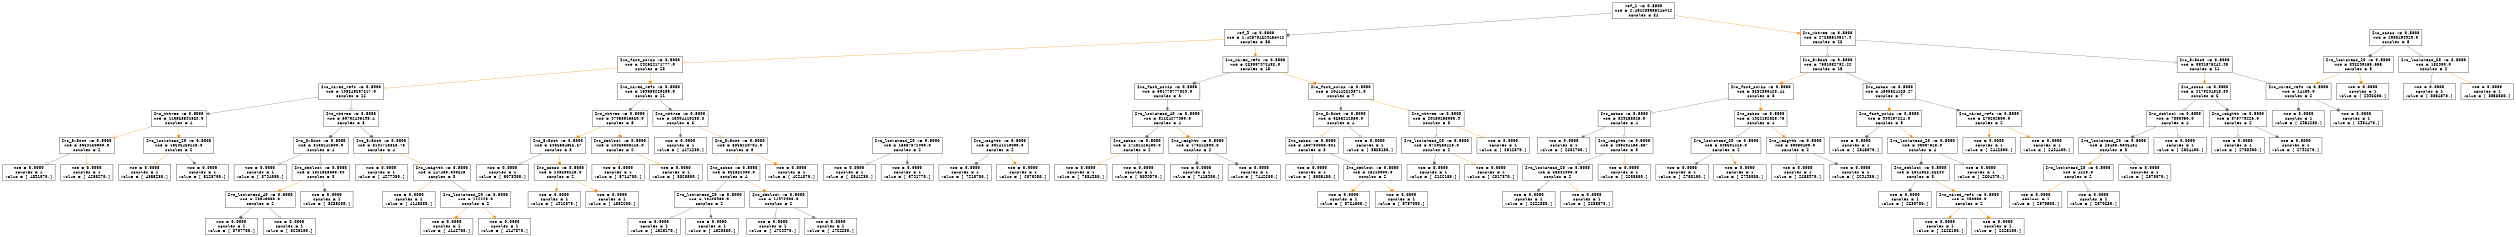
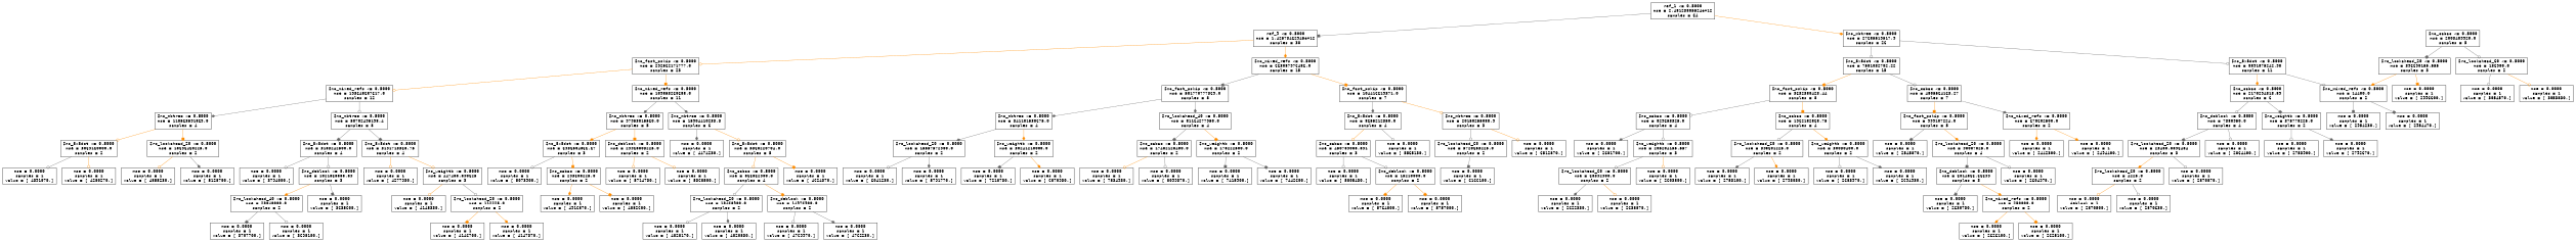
  digraph {
    fontname="DejaVu Sans Mono"
    node [fontname="DejaVu Sans Mono" shape=box]
    edge [arrowhead=odot color=gray40 fontname="DejaVu Sans Mono"]
    n1 [label="ref_1 <= 0.5000\nmse = 2.48123805524e+12\nsamples = 64"]
    n2 [label="ref_9 <= 0.5000\nmse = 1.42573462945e+12\nsamples = 38"]
    n3 [label="$no_mbtree <= 0.5000\nmse = 27685519517.9\nsamples = 26"]
    n4 [label="$no_fast_pskip <= 0.5000\nmse = 292562171777.0\nsamples = 23"]
    n5 [label="$no_mixed_refs <= 0.5000\nmse = 663087976486.0\nsamples = 15"]
    n6 [label="$no_8x8dct <= 0.5000\nmse = 7581032702.22\nsamples = 15"]
    n7 [label="$no_8x8dct <= 0.5000\nmse = 8891875242.98\nsamples = 11"]
    n8 [label="$no_mixed_refs <= 0.5000\nmse = 193648687617.0\nsamples = 12"]
    n9 [label="$no_mixed_refs <= 0.5000\nmse = 109853260688.0\nsamples = 11"]
    n10 [label="$no_fast_pskip <= 0.5000\nmse = 581770777369.0\nsamples = 8"]
    n11 [label="$no_fast_pskip <= 0.5000\nmse = 104416619371.0\nsamples = 7"]
    n12 [label="$no_mbtree <= 0.5000\nmse = 118563591869.0\nsamples = 4"]
    n13 [label="$no_mbtree <= 0.5000\nmse = 58702495198.4\nsamples = 8"]
    n14 [label="$no_mbtree <= 0.5000\nmse = 97953815560.0\nsamples = 5"]
    n15 [label="$no_mbtree <= 0.5000\nmse = 15904410233.3\nsamples = 6"]
    n16 [label="$no_8x8dct <= 0.5000\nmse = 3069160000.0\nsamples = 2"]
    n17 [label="$rc_lookahead_20 <= 0.5000\nmse = 18696460225.0\nsamples = 2"]
    n18 [label="$no_8x8dct <= 0.5000\nmse = 3183242500.0\nsamples = 4"]
    n19 [label="$no_8x8dct <= 0.5000\nmse = 3191713368.75\nsamples = 4"]
    n20 [label="mse = 0.0000\nsamples = 1\nvalue = [ 4391070.]"]
    n21 [label="mse = 0.0000\nsamples = 1\nvalue = [ 4280270.]"]
    n22 [label="mse = 0.0000\nsamples = 1\nvalue = [ 4855230.]"]
    n23 [label="mse = 0.0000\nsamples = 1\nvalue = [ 5128700.]"]
    n24 [label="mse = 0.0000\nsamples = 1\nvalue = [ 3794000.]"]
    n25 [label="$no_deblock <= 0.5000\nmse = 1021868888.89\nsamples = 3"]
    n26 [label="mse = 0.0000\nsamples = 1\nvalue = [ 4277930.]"]
    n27 [label="$no_weightb <= 0.5000\nmse = 447488.890625\nsamples = 3"]
    n28 [label="$rc_lookahead_40 <= 0.5000\nmse = 23040000.0\nsamples = 2"]
    n29 [label="mse = 0.0000\nsamples = 1\nvalue = [ 3635600.]"]
    n30 [label="mse = 0.0000\nsamples = 1\nvalue = [ 3707700.]"]
    n31 [label="mse = 0.0000\nsamples = 1\nvalue = [ 3698100.]"]
    n32 [label="mse = 0.0000\nsamples = 1\nvalue = [ 4148330.]"]
    n33 [label="$rc_lookahead_20 <= 0.5000\nmse = 112225.0\nsamples = 2"]
    n34 [label="mse = 0.0000\nsamples = 1\nvalue = [ 4146700.]"]
    n35 [label="mse = 0.0000\nsamples = 1\nvalue = [ 4147370.]"]
    n36 [label="$no_8x8dct <= 0.5000\nmse = 6936504866.67\nsamples = 3"]
    n37 [label="$no_deblock <= 0.5000\nmse = 29968803225.0\nsamples = 2"]
    n38 [label="mse = 0.0000\nsamples = 1\nvalue = [ 4474230.]"]
    n39 [label="$no_8x8dct <= 0.5000\nmse = 5368220704.0\nsamples = 5"]
    n40 [label="mse = 0.0000\nsamples = 1\nvalue = [ 5073900.]"]
    n41 [label="$no_cabac <= 0.5000\nmse = 293608225.0\nsamples = 2"]
    n42 [label="mse = 0.0000\nsamples = 1\nvalue = [ 5714730.]"]
    n43 [label="mse = 0.0000\nsamples = 1\nvalue = [ 5368500.]"]
    n44 [label="mse = 0.0000\nsamples = 1\nvalue = [ 4916870.]"]
    n45 [label="mse = 0.0000\nsamples = 1\nvalue = [ 4882600.]"]
    n46 [label="$no_cabac <= 0.5000\nmse = 866862900.0\nsamples = 4"]
    n47 [label="mse = 0.0000\nsamples = 1\nvalue = [ 4624370.]"]
    n48 [label="$rc_lookahead_20 <= 0.5000\nmse = 13468900.0\nsamples = 2"]
    n49 [label="$no_deblock <= 0.5000\nmse = 14976900.0\nsamples = 2"]
    n50 [label="mse = 0.0000\nsamples = 1\nvalue = [ 4828170.]"]
    n51 [label="mse = 0.0000\nsamples = 1\nvalue = [ 4820830.]"]
    n52 [label="mse = 0.0000\nsamples = 1\nvalue = [ 4769970.]"]
    n53 [label="mse = 0.0000\nsamples = 1\nvalue = [ 4762230.]"]
+   n54 [label="$no_mbtree <= 0.5000\nmse = 341181538675.0\nsamples = 4"]
    n55 [label="$rc_lookahead_40 <= 0.5000\nmse = 81164277950.0\nsamples = 4"]
    n56 [label="$no_8x8dct <= 0.5000\nmse = 8655212350.0\nsamples = 4"]
    n57 [label="$no_mbtree <= 0.5000\nmse = 20150255088.9\nsamples = 3"]
    n58 [label="$rc_lookahead_20 <= 0.5000\nmse = 15557572900.0\nsamples = 2"]
    n59 [label="$no_weightb <= 0.5000\nmse = 30241210000.0\nsamples = 2"]
    n60 [label="$no_cabac <= 0.5000\nmse = 17482128400.0\nsamples = 2"]
    n61 [label="$no_weightb <= 0.5000\nmse = 178222500.0\nsamples = 2"]
    n62 [label="mse = 0.0000\nsamples = 1\nvalue = [ 6041230.]"]
    n63 [label="mse = 0.0000\nsamples = 1\nvalue = [ 5791770.]"]
    n64 [label="mse = 0.0000\nsamples = 1\nvalue = [ 7218730.]"]
    n65 [label="mse = 0.0000\nsamples = 1\nvalue = [ 6870930.]"]
    n66 [label="mse = 0.0000\nsamples = 1\nvalue = [ 7834930.]"]
    n67 [label="mse = 0.0000\nsamples = 1\nvalue = [ 8099370.]"]
    n68 [label="mse = 0.0000\nsamples = 1\nvalue = [ 7415900.]"]
    n69 [label="mse = 0.0000\nsamples = 1\nvalue = [ 7442600.]"]
    n70 [label="$no_cabac <= 0.5000\nmse = 450789088.891\nsamples = 3"]
    n71 [label="mse = 0.0000\nsamples = 1\nvalue = [ 5565130.]"]
    n72 [label="$rc_lookahead_60 <= 0.5000\nmse = 5720653225.0\nsamples = 2"]
    n73 [label="mse = 0.0000\nsamples = 1\nvalue = [ 6512870.]"]
    n74 [label="mse = 0.0000\nsamples = 1\nvalue = [ 5805430.]"]
    n75 [label="$no_deblock <= 0.5000\nmse = 15210000.0\nsamples = 2"]
    n76 [label="mse = 0.0000\nsamples = 1\nvalue = [ 5764800.]"]
    n77 [label="mse = 0.0000\nsamples = 1\nvalue = [ 5757000.]"]
    n78 [label="mse = 0.0000\nsamples = 1\nvalue = [ 6166100.]"]
-   n79 [label="mse = 0.0000\nsamples = 1\nvalue = [ 6317370.]"]
    n80 [label="$no_fast_pskip <= 0.5000\nmse = 3632380423.44\nsamples = 8"]
    n81 [label="$no_cabac <= 0.5000\nmse = 4805564163.27\nsamples = 7"]
    n82 [label="$no_cabac <= 0.5000\nmse = 2170294313.89\nsamples = 6"]
    n83 [label="$no_mixed_refs <= 0.5000\nmse = 14400.0\nsamples = 2"]
    n84 [label="$no_cabac <= 0.5000\nmse = 829653325.0\nsamples = 4"]
    n85 [label="$no_cabac <= 0.5000\nmse = 1962182868.75\nsamples = 4"]
    n86 [label="$no_fast_pskip <= 0.5000\nmse = 999107224.0\nsamples = 5"]
    n87 [label="$no_mixed_refs <= 0.5000\nmse = 678602500.0\nsamples = 2"]
    n88 [label="mse = 0.0000\nsamples = 1\nvalue = [ 2681700.]"]
    n89 [label="$no_weightb <= 0.5000\nmse = 205204155.557\nsamples = 3"]
    n90 [label="$rc_lookahead_60 <= 0.5000\nmse = 398601225.0\nsamples = 2"]
    n91 [label="$no_weightb <= 0.5000\nmse = 30030400.0\nsamples = 2"]
    n92 [label="$rc_lookahead_60 <= 0.5000\nmse = 68392900.0\nsamples = 2"]
    n93 [label="mse = 0.0000\nsamples = 1\nvalue = [ 2603800.]"]
    n94 [label="mse = 0.0000\nsamples = 1\nvalue = [ 2622330.]"]
    n95 [label="mse = 0.0000\nsamples = 1\nvalue = [ 2638870.]"]
    n96 [label="mse = 0.0000\nsamples = 1\nvalue = [ 2753100.]"]
    n97 [label="mse = 0.0000\nsamples = 1\nvalue = [ 2793030.]"]
    n98 [label="mse = 0.0000\nsamples = 1\nvalue = [ 2683970.]"]
    n99 [label="mse = 0.0000\nsamples = 1\nvalue = [ 2694930.]"]
    n100 [label="mse = 0.0000\nsamples = 1\nvalue = [ 2545870.]"]
    n101 [label="$rc_lookahead_20 <= 0.5000\nmse = 98087825.0\nsamples = 4"]
    n102 [label="mse = 0.0000\nsamples = 1\nvalue = [ 2442300.]"]
    n103 [label="mse = 0.0000\nsamples = 1\nvalue = [ 2494400.]"]
    n104 [label="$no_deblock <= 0.5000\nmse = 6014866.66699\nsamples = 3"]
    n105 [label="mse = 0.0000\nsamples = 1\nvalue = [ 2604970.]"]
    n106 [label="mse = 0.0000\nsamples = 1\nvalue = [ 2630730.]"]
    n107 [label="$no_mixed_refs <= 0.5000\nmse = 250000.0\nsamples = 2"]
    n108 [label="mse = 0.0000\nsamples = 1\nvalue = [ 2626100.]"]
    n109 [label="mse = 0.0000\nsamples = 1\nvalue = [ 2625100.]"]
    n110 [label="$no_cabac <= 0.5000\nmse = 2003489920.0\nsamples = 5"]
    n111 [label="$rc_lookahead_60 <= 0.5000\nmse = 136900.0\nsamples = 2"]
    n112 [label="$rc_lookahead_20 <= 0.5000\nmse = 396690155.555\nsamples = 3"]
    n113 [label="$no_deblock <= 0.5000\nmse = 7380950.0\nsamples = 4"]
    n114 [label="$no_weightb <= 0.5000\nmse = 375778225.0\nsamples = 2"]
    n115 [label="mse = 0.0000\nsamples = 1\nvalue = [ 3054570.]"]
    n116 [label="mse = 0.0000\nsamples = 1\nvalue = [ 3053830.]"]
    n117 [label="mse = 0.0000\nsamples = 1\nvalue = [ 2996600.]"]
    n118 [label="mse = 0.0000\nsamples = 1\nvalue = [ 2954230.]"]
    n119 [label="mse = 0.0000\nsamples = 1\nvalue = [ 2954470.]"]
    n120 [label="$rc_lookahead_20 <= 0.5000\nmse = 23488.8896484\nsamples = 3"]
    n121 [label="mse = 0.0000\nsamples = 1\nvalue = [ 2864400.]"]
    n122 [label="mse = 0.0000\nsamples = 1\nvalue = [ 2753900.]"]
    n123 [label="mse = 0.0000\nsamples = 1\nvalue = [ 2792670.]"]
    n124 [label="$rc_lookahead_60 <= 0.5000\nmse = 4225.0\nsamples = 2"]
    n125 [label="mse = 0.0000\nsamples = 1\nvalue = [ 2870870.]"]
    n126 [label="mse = 0.0000\ndeblock = 1\nvalue = [ 2870500.]"]
    n127 [label="mse = 0.0000\nsamples = 1\nvalue = [ 2870630.]"]
    n1 -> n2 [arrowhead=box]
    n1 -> n3 [arrowhead=diamond color=darkorange]
    n2 -> n4 [color=darkorange]
    n2 -> n5 [arrowhead=diamond color=darkorange]
    n3 -> n6
    n3 -> n7
    n4 -> n8 [color=darkorange]
    n4 -> n9 [arrowhead=box color=darkorange]
    n5 -> n10 [arrowhead=box]
    n5 -> n11 [arrowhead=box color=darkorange]
    n6 -> n80 [arrowhead=box color=darkorange]
    n6 -> n81
    n7 -> n82 [arrowhead=diamond color=darkorange]
    n7 -> n83
    n8 -> n12 [arrowhead=diamond]
    n8 -> n13
    n9 -> n14 [arrowhead=diamond]
    n9 -> n15 [arrowhead=diamond]
+   n10 -> n54 [arrowhead=diamond]
    n10 -> n55 [arrowhead=diamond]
    n11 -> n56 [arrowhead=diamond]
    n11 -> n57 [color=darkorange]
    n12 -> n16 [color=darkorange]
    n12 -> n17 [arrowhead=box color=darkorange]
    n13 -> n18 [arrowhead=box]
    n13 -> n19 [arrowhead=box]
    n14 -> n36 [arrowhead=diamond color=darkorange]
    n14 -> n37 [arrowhead=box color=darkorange]
    n15 -> n38 [arrowhead=diamond]
    n15 -> n39 [color=darkorange]
    n16 -> n20
    n16 -> n21 [color=darkorange]
    n17 -> n22 [color=darkorange]
    n17 -> n23 [arrowhead=diamond]
    n18 -> n24
    n18 -> n25
    n19 -> n26 [color=darkorange]
    n19 -> n27 [color=darkorange]
    n25 -> n28 [arrowhead=diamond color=darkorange]
    n25 -> n29 [arrowhead=box]
    n27 -> n32 [color=darkorange]
    n27 -> n33
    n28 -> n30 [arrowhead=box]
    n28 -> n31
    n33 -> n34 [arrowhead=box color=darkorange]
    n33 -> n35 [arrowhead=diamond color=darkorange]
    n36 -> n40
    n36 -> n41 [arrowhead=box color=darkorange]
    n37 -> n42 [color=darkorange]
    n37 -> n43 [color=darkorange]
    n39 -> n46 [color=darkorange]
    n39 -> n47 [arrowhead=box color=darkorange]
    n41 -> n44 [arrowhead=diamond color=darkorange]
    n41 -> n45 [arrowhead=box color=darkorange]
    n46 -> n48
    n46 -> n49 [arrowhead=box color=darkorange]
    n48 -> n50
    n48 -> n51 [arrowhead=diamond]
    n49 -> n52
    n49 -> n53 [arrowhead=diamond]
+   n54 -> n58 [arrowhead=diamond]
+   n54 -> n59 [arrowhead=diamond color=darkorange]
    n55 -> n60 [arrowhead=box]
    n55 -> n61 [arrowhead=box color=darkorange]
    n56 -> n70 [color=darkorange]
    n56 -> n71
    n57 -> n72
    n57 -> n73 [color=darkorange]
    n58 -> n62
    n58 -> n63 [arrowhead=diamond]
    n59 -> n64 [arrowhead=box]
    n59 -> n65 [arrowhead=diamond color=darkorange]
    n60 -> n66 [color=darkorange]
    n60 -> n67
    n61 -> n68 [arrowhead=box]
    n61 -> n69 [arrowhead=box]
    n70 -> n74
    n70 -> n75
    n72 -> n78 [arrowhead=box]
-   n72 -> n79 [color=darkorange]
    n75 -> n76 [arrowhead=box color=darkorange]
    n75 -> n77 [arrowhead=box color=darkorange]
    n80 -> n84
    n80 -> n85 [arrowhead=box color=darkorange]
    n81 -> n86 [arrowhead=box color=darkorange]
    n81 -> n87 [arrowhead=diamond]
    n82 -> n113
    n82 -> n114 [arrowhead=box]
    n83 -> n118 [arrowhead=box]
    n83 -> n119 [arrowhead=box]
    n84 -> n88 [arrowhead=diamond]
    n84 -> n89
    n85 -> n90
    n85 -> n91 [arrowhead=diamond color=darkorange]
    n86 -> n100 [arrowhead=box]
    n86 -> n101 [arrowhead=diamond color=darkorange]
    n87 -> n102 [arrowhead=diamond color=darkorange]
    n87 -> n103 [arrowhead=diamond color=darkorange]
    n89 -> n92
    n89 -> n93 [color=darkorange]
    n90 -> n96 [arrowhead=diamond]
    n90 -> n97 [arrowhead=diamond color=darkorange]
    n91 -> n98
    n91 -> n99 [arrowhead=diamond]
    n92 -> n94 [arrowhead=diamond]
    n92 -> n95 [color=darkorange]
    n101 -> n104 [arrowhead=box]
    n101 -> n105
    n104 -> n106 [arrowhead=box]
    n104 -> n107 [arrowhead=diamond color=darkorange]
    n107 -> n108 [arrowhead=diamond color=darkorange]
    n107 -> n109 [arrowhead=box color=darkorange]
    n110 -> n111
    n110 -> n112 [arrowhead=box]
    n111 -> n115
    n111 -> n116 [color=darkorange]
    n112 -> n83 [arrowhead=diamond color=darkorange]
    n112 -> n117 [arrowhead=box color=darkorange]
    n113 -> n120 [arrowhead=box]
    n113 -> n121
    n114 -> n122
    n114 -> n123 [arrowhead=diamond]
    n120 -> n124 [arrowhead=diamond color=darkorange]
    n120 -> n125
    n124 -> n126 [color=darkorange]
    n124 -> n127
  }
